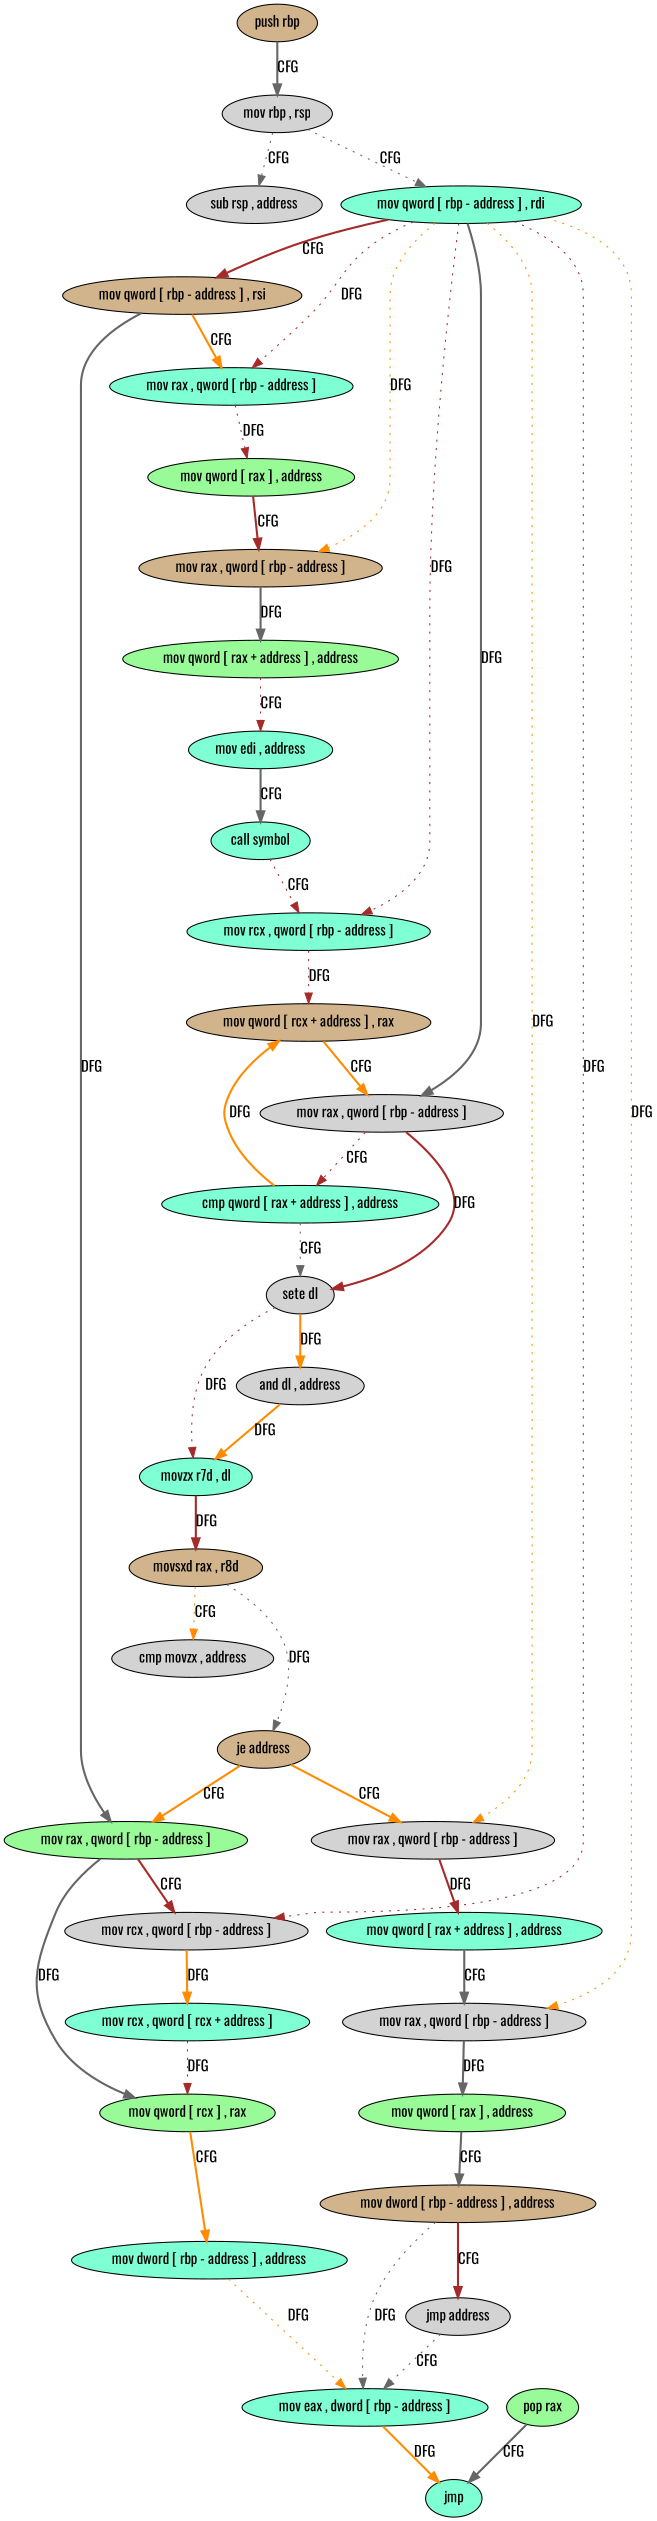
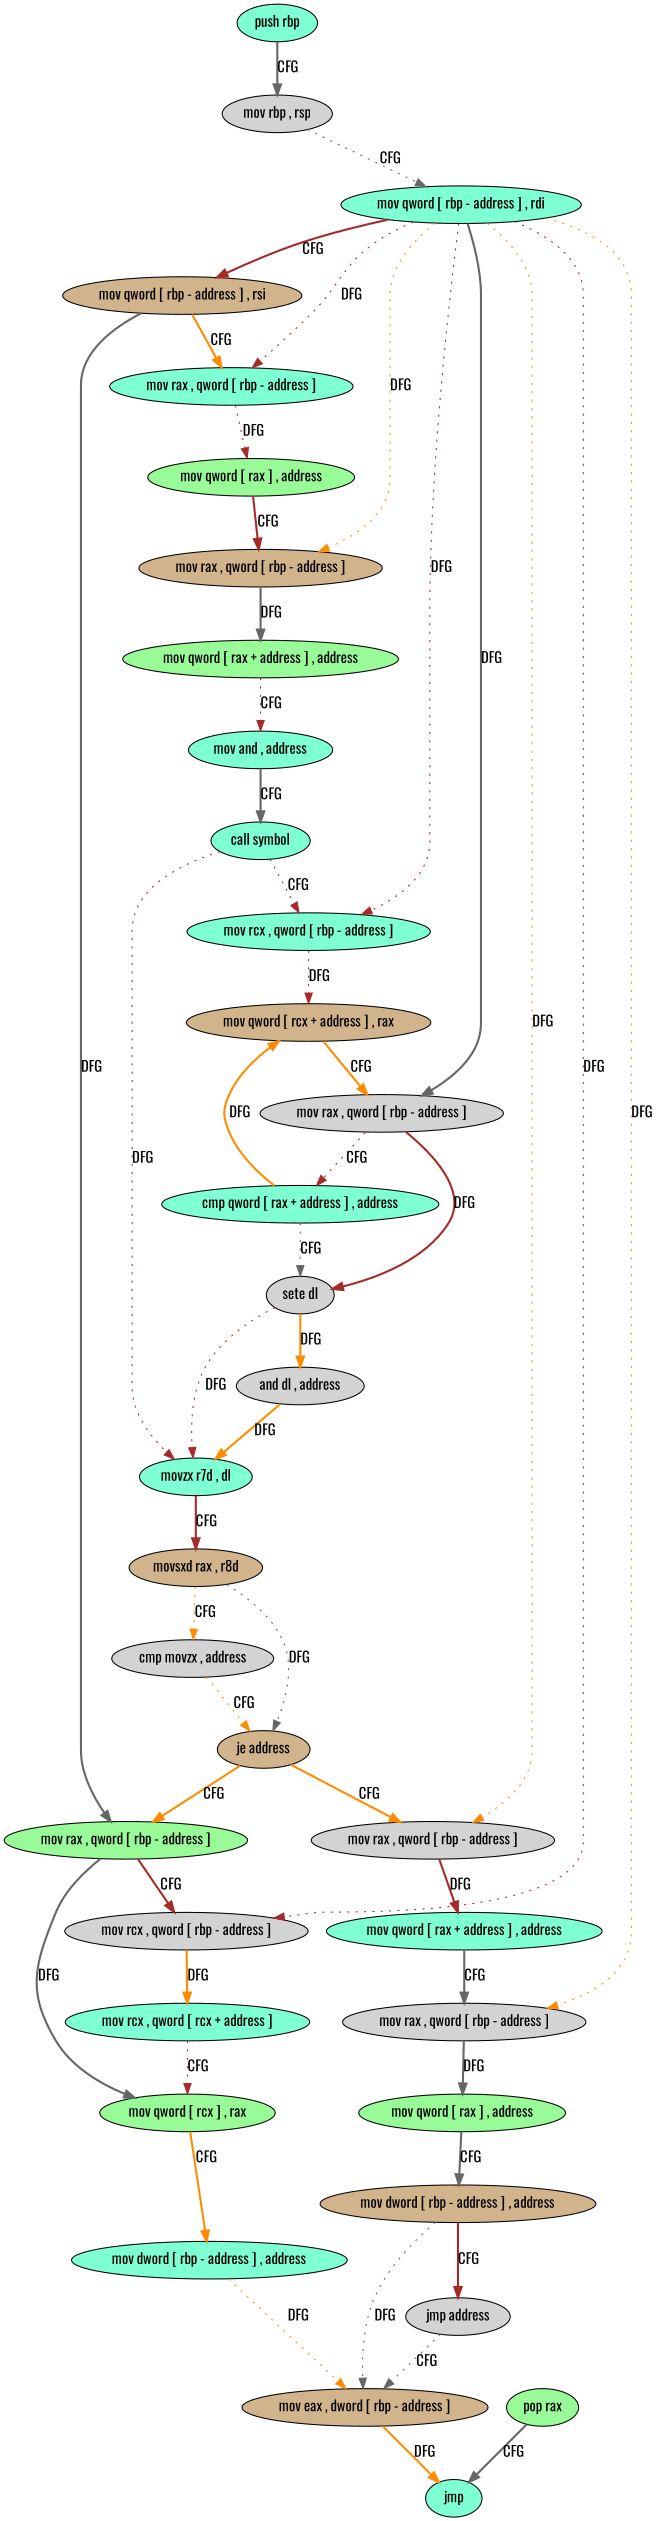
  digraph {
    fontname=Oswald
    node [fillcolor=aquamarine fontname=Oswald style=filled]
    edge [color=brown fontname=Oswald style=bold]
-   n1 [fillcolor=tan label="push rbp"]
+   n1 [label="push rbp"]
    n2 [fillcolor=lightgrey label="mov rbp , rsp"]
-   n3 [fillcolor=lightgrey label="sub rsp , address"]
    n4 [label="mov qword [ rbp - address ] , rdi"]
    n5 [fillcolor=tan label="mov qword [ rbp - address ] , rsi"]
    n6 [label="mov rax , qword [ rbp - address ]"]
    n7 [fillcolor=tan label="mov rax , qword [ rbp - address ]"]
    n8 [label="mov rcx , qword [ rbp - address ]"]
    n9 [fillcolor=lightgrey label="mov rax , qword [ rbp - address ]"]
    n10 [fillcolor=lightgrey label="mov rax , qword [ rbp - address ]"]
    n11 [fillcolor=lightgrey label="mov rcx , qword [ rbp - address ]"]
    n12 [fillcolor=lightgrey label="mov rax , qword [ rbp - address ]"]
    n13 [fillcolor=palegreen label="mov rax , qword [ rbp - address ]"]
    n14 [fillcolor=palegreen label="mov qword [ rax ] , address"]
    n15 [fillcolor=palegreen label="mov qword [ rax + address ] , address"]
    n16 [fillcolor=tan label="mov qword [ rcx + address ] , rax"]
    n17 [label="cmp qword [ rax + address ] , address"]
    n18 [fillcolor=lightgrey label="sete dl"]
    n19 [label="mov qword [ rax + address ] , address"]
    n20 [label="mov rcx , qword [ rcx + address ]"]
    n21 [fillcolor=palegreen label="mov qword [ rax ] , address"]
    n22 [fillcolor=palegreen label="mov qword [ rcx ] , rax"]
-   n23 [label="mov edi , address"]
+   n23 [label="mov and , address"]
    n24 [label="call symbol"]
    n25 [label="movzx r7d , dl"]
    n26 [fillcolor=lightgrey label="and dl , address"]
    n27 [fillcolor=tan label="movsxd rax , r8d"]
    n28 [fillcolor=lightgrey label="cmp movzx , address"]
    n29 [fillcolor=tan label="je address"]
    n30 [label="mov dword [ rbp - address ] , address"]
-   n31 [label="mov eax , dword [ rbp - address ]"]
+   n31 [fillcolor=tan label="mov eax , dword [ rbp - address ]"]
    n32 [label=jmp]
    n33 [fillcolor=tan label="mov dword [ rbp - address ] , address"]
    n34 [fillcolor=lightgrey label="jmp address"]
    n35 [fillcolor=palegreen label="pop rax"]
    n1 -> n2 [color=gray40 label=CFG]
-   n2 -> n3 [color=gray40 label=CFG style=dotted]
    n2 -> n4 [color=gray40 label=CFG style=dotted]
    n4 -> n5 [label=CFG]
    n4 -> n6 [label=DFG style=dotted]
    n4 -> n7 [color=darkorange label=DFG style=dotted]
    n4 -> n8 [label=DFG style=dotted]
    n4 -> n9 [color=gray40 label=DFG]
    n4 -> n10 [color=darkorange label=DFG style=dotted]
    n4 -> n11 [label=DFG style=dotted]
    n4 -> n12 [color=darkorange label=DFG style=dotted]
    n5 -> n6 [color=darkorange label=CFG]
    n5 -> n13 [color=gray40 label=DFG]
    n6 -> n14 [label=DFG style=dotted]
    n7 -> n15 [color=gray40 label=DFG]
    n8 -> n16 [label=DFG style=dotted]
    n9 -> n17 [label=CFG style=dotted]
    n9 -> n18 [label=DFG]
    n10 -> n19 [label=DFG]
    n11 -> n20 [color=darkorange label=DFG]
    n12 -> n21 [color=gray40 label=DFG]
    n13 -> n11 [label=CFG]
    n13 -> n22 [color=gray40 label=DFG]
    n14 -> n7 [label=CFG]
    n15 -> n23 [label=CFG style=dotted]
    n16 -> n9 [color=darkorange label=CFG]
    n17 -> n16 [color=darkorange label=DFG]
    n17 -> n18 [color=gray40 label=CFG style=dotted]
    n18 -> n25 [label=DFG style=dotted]
    n18 -> n26 [color=darkorange label=DFG]
    n19 -> n12 [color=gray40 label=CFG]
-   n20 -> n22 [label=DFG style=dotted]
+   n20 -> n22 [label=CFG style=dotted]
    n21 -> n33 [color=gray40 label=CFG]
    n22 -> n30 [color=darkorange label=CFG]
    n23 -> n24 [color=gray40 label=CFG]
    n24 -> n8 [label=CFG style=dotted]
-   n25 -> n27 [label=DFG]
+   n24 -> n25 [label=DFG style=dotted]
+   n25 -> n27 [label=CFG]
    n26 -> n25 [color=darkorange label=DFG]
    n27 -> n28 [color=darkorange label=CFG style=dotted]
    n27 -> n29 [color=gray40 label=DFG style=dotted]
+   n28 -> n29 [color=darkorange label=CFG style=dotted]
    n29 -> n10 [color=darkorange label=CFG]
    n29 -> n13 [color=darkorange label=CFG]
    n30 -> n31 [color=darkorange label=DFG style=dotted]
    n31 -> n32 [color=darkorange label=DFG]
    n33 -> n31 [color=gray40 label=DFG style=dotted]
    n33 -> n34 [label=CFG]
    n34 -> n31 [color=gray40 label=CFG style=dotted]
    n35 -> n32 [color=gray40 label=CFG]
  }
